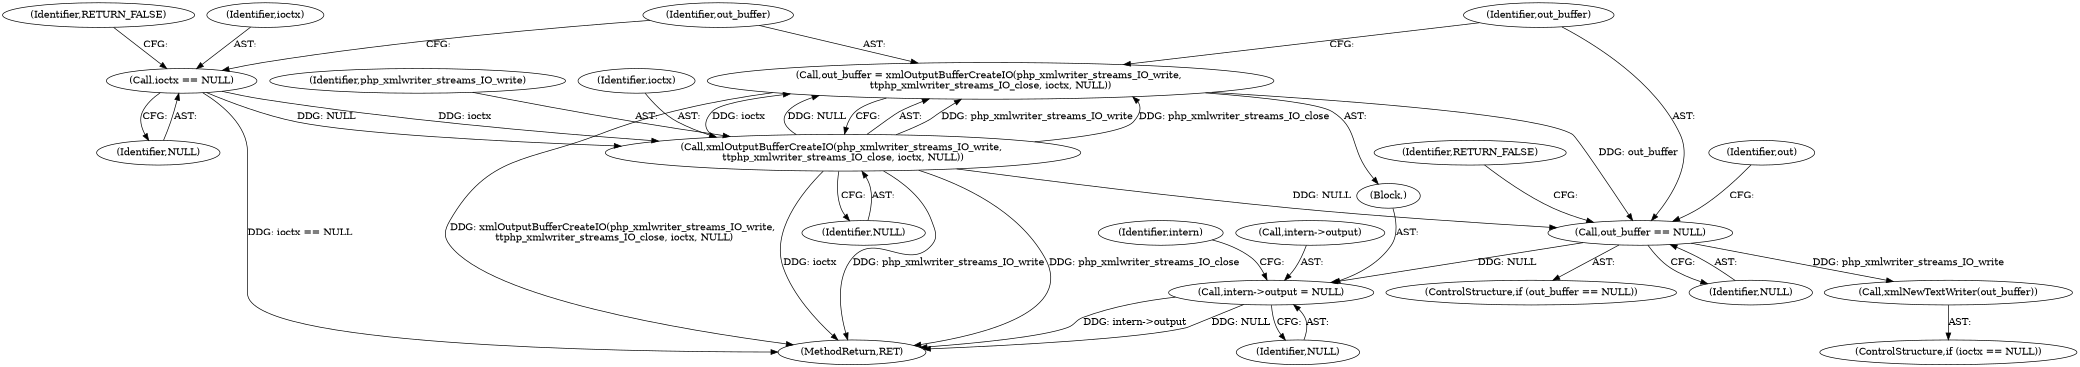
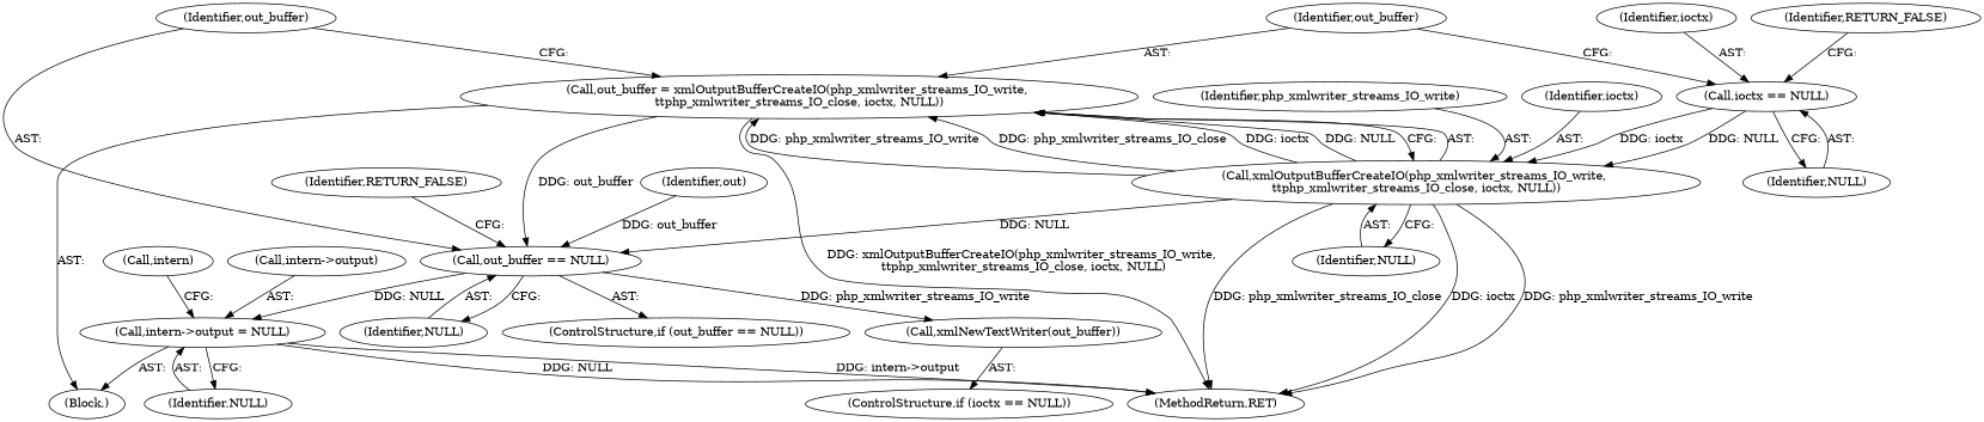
  digraph {
    n1 [label="(Call,intern->output = NULL)"]
    n2 [label="(Block,)"]
    n3 [label="(Identifier,NULL)"]
    n4 [label="(MethodReturn,RET)"]
    n5 [label="(Call,out_buffer == NULL)"]
    n6 [label="(Identifier,NULL)"]
    n7 [label="(Call,xmlNewTextWriter(out_buffer))"]
    n8 [label="(ControlStructure,if (out_buffer == NULL))"]
    n9 [label="(ControlStructure,if (ioctx == NULL))"]
    n10 [label="(Call,out_buffer = xmlOutputBufferCreateIO(php_xmlwriter_streams_IO_write, \n\t\tphp_xmlwriter_streams_IO_close, ioctx, NULL))"]
    n11 [label="(Call,xmlOutputBufferCreateIO(php_xmlwriter_streams_IO_write, \n\t\tphp_xmlwriter_streams_IO_close, ioctx, NULL))"]
    n12 [label="(Identifier,NULL)"]
    n13 [label="(Call,ioctx == NULL)"]
    n14 [label="(Identifier,NULL)"]
-   n15 [label="(Identifier,intern)"]
+   n15 [label="(Call,intern)"]
    n16 [label="(Identifier,out)"]
    n17 [label="(Identifier,RETURN_FALSE)"]
    n18 [label="(Identifier,ioctx)"]
    n19 [label="(Identifier,out_buffer)"]
    n20 [label="(Call,intern->output)"]
    n21 [label="(Identifier,php_xmlwriter_streams_IO_write)"]
    n22 [label="(Identifier,out_buffer)"]
    n23 [label="(Identifier,ioctx)"]
    n24 [label="(Identifier,RETURN_FALSE)"]
-   n2 -> n1 [label="AST: "]
+   n1 -> n2 [label="AST: "]
    n1 -> n3 [label="CFG: "]
    n1 -> n4 [label="DDG: intern->output"]
    n1 -> n4 [label="DDG: NULL"]
    n3 -> n1 [label="AST: "]
    n5 -> n1 [label="DDG: NULL"]
    n5 -> n6 [label="CFG: "]
    n5 -> n7 [label="DDG: php_xmlwriter_streams_IO_write"]
    n5 -> n8 [label="AST: "]
    n6 -> n5 [label="AST: "]
    n7 -> n9 [label="AST: "]
    n10 -> n2 [label="AST: "]
    n10 -> n4 [label="DDG: xmlOutputBufferCreateIO(php_xmlwriter_streams_IO_write, \n\t\tphp_xmlwriter_streams_IO_close, ioctx, NULL)"]
    n10 -> n5 [label="DDG: out_buffer"]
    n10 -> n11 [label="CFG: "]
    n11 -> n4 [label="DDG: ioctx"]
    n11 -> n4 [label="DDG: php_xmlwriter_streams_IO_write"]
    n11 -> n4 [label="DDG: php_xmlwriter_streams_IO_close"]
    n11 -> n5 [label="DDG: NULL"]
    n11 -> n10 [label="AST: "]
    n11 -> n10 [label="DDG: php_xmlwriter_streams_IO_write"]
    n11 -> n10 [label="DDG: php_xmlwriter_streams_IO_close"]
    n11 -> n10 [label="DDG: ioctx"]
    n11 -> n10 [label="DDG: NULL"]
    n11 -> n12 [label="CFG: "]
    n12 -> n11 [label="AST: "]
-   n13 -> n4 [label="DDG: ioctx == NULL"]
    n13 -> n11 [label="DDG: ioctx"]
    n13 -> n11 [label="DDG: NULL"]
    n13 -> n14 [label="CFG: "]
    n14 -> n13 [label="AST: "]
    n15 -> n1 [label="CFG: "]
-   n16 -> n5 [label="CFG: "]
+   n16 -> n5 [label="DDG: out_buffer"]
    n17 -> n5 [label="CFG: "]
    n18 -> n13 [label="AST: "]
    n19 -> n5 [label="AST: "]
    n19 -> n10 [label="CFG: "]
    n20 -> n1 [label="AST: "]
    n21 -> n11 [label="AST: "]
    n22 -> n10 [label="AST: "]
    n22 -> n13 [label="CFG: "]
    n23 -> n11 [label="AST: "]
    n24 -> n13 [label="CFG: "]
  }
